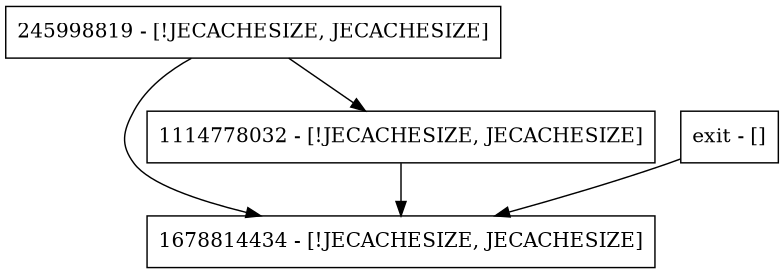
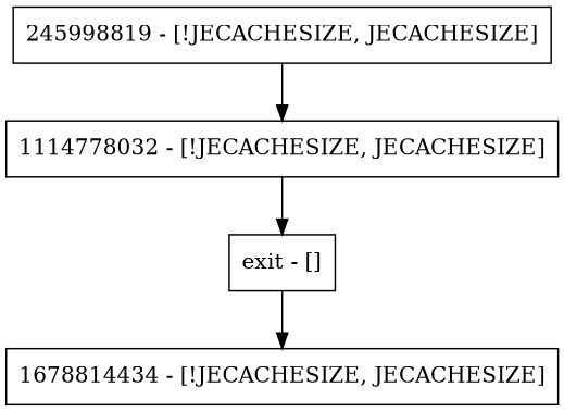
  digraph {
    node [shape=record]
    n1 [label="245998819 - [!JECACHESIZE, JECACHESIZE]"]
    n2 [label="1678814434 - [!JECACHESIZE, JECACHESIZE]"]
    n3 [label="1114778032 - [!JECACHESIZE, JECACHESIZE]"]
    n4 [label="exit - []"]
-   n1 -> n2
    n1 -> n3
-   n3 -> n2
+   n3 -> n4
    n4 -> n2
  }
